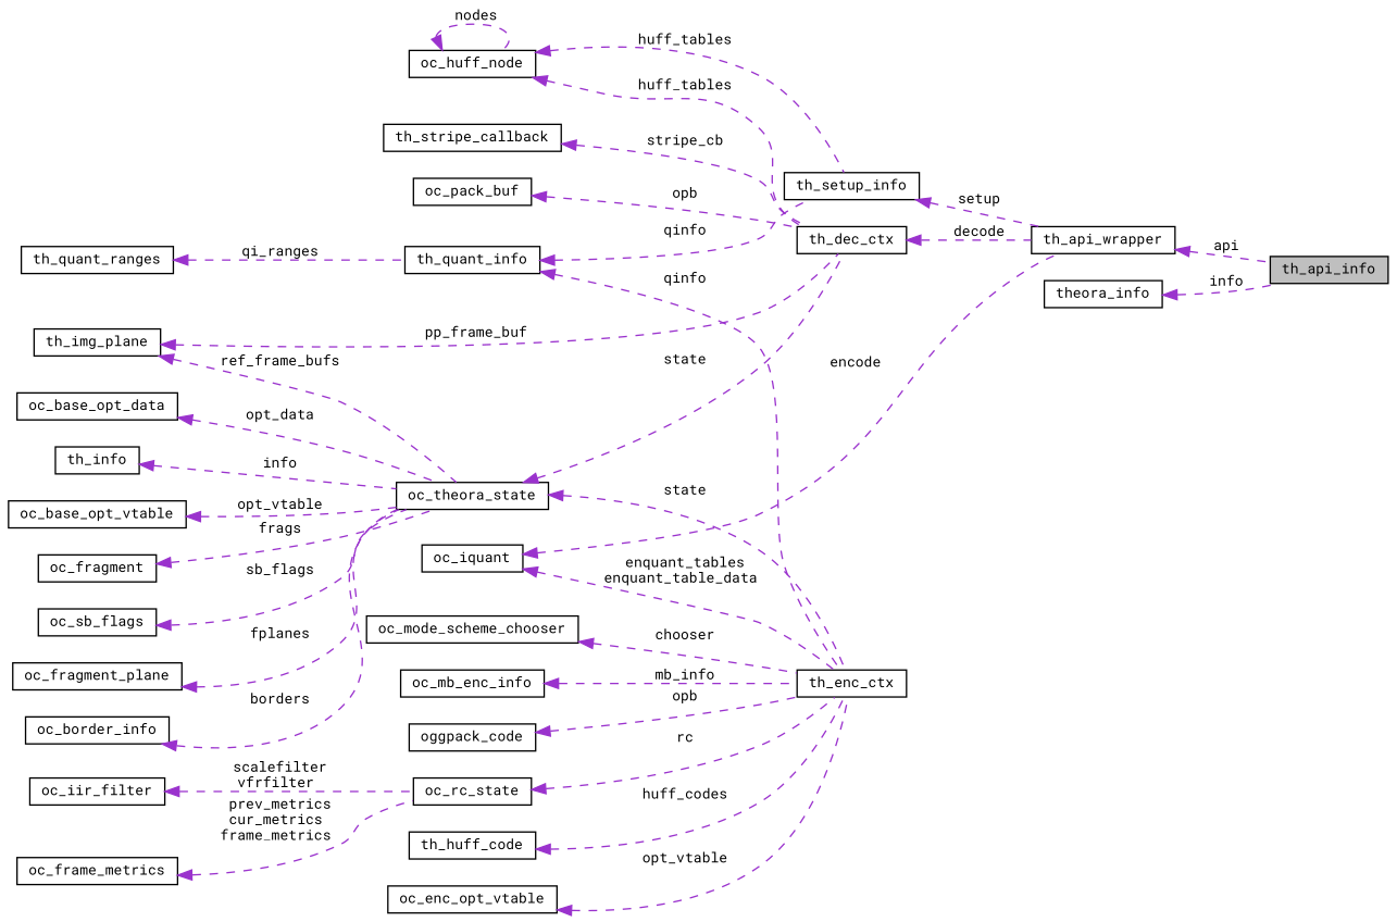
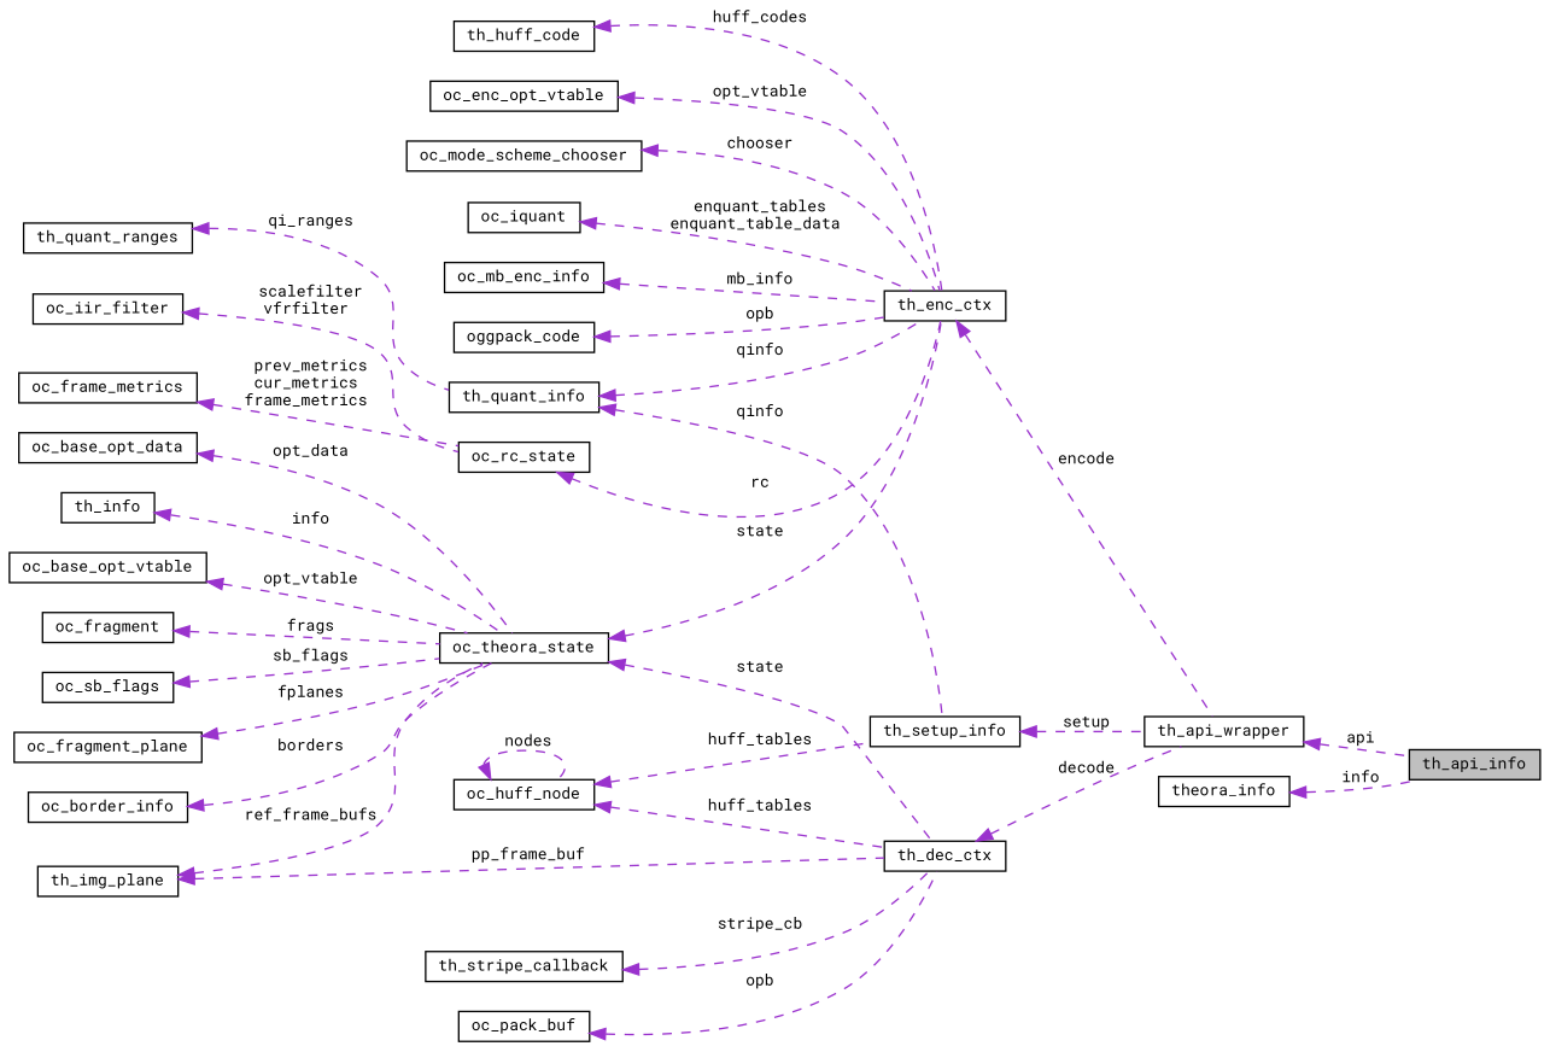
  digraph {
    fontname="Roboto Mono"
    rankdir=LR
    node [color=black fillcolor=white fontname="Roboto Mono" fontsize=10 shape=record style=filled]
    edge [color=darkorchid3 dir=back fontname="Roboto Mono" fontsize=10 labelfontname=Helvetica labelfontsize=10 style=dashed]
    n1 [fillcolor=grey75 fontcolor=black height=0.2 label=th_api_info width=0.4]
    n2 [height=0.2 label=th_api_wrapper width=0.4]
    n3 [height=0.2 label=th_enc_ctx width=0.4]
    n4 [height=0.2 label=th_quant_info width=0.4]
    n5 [height=0.2 label=th_setup_info width=0.4]
    n6 [height=0.2 label=th_quant_ranges width=0.4]
    n7 [height=0.2 label=oc_rc_state width=0.4]
    n8 [height=0.2 label=oc_iir_filter width=0.4]
    n9 [height=0.2 label=oc_frame_metrics width=0.4]
    n10 [height=0.2 label=th_huff_code width=0.4]
    n11 [height=0.2 label=oc_enc_opt_vtable width=0.4]
    n12 [height=0.2 label=oc_mode_scheme_chooser width=0.4]
    n13 [height=0.2 label=oc_theora_state width=0.4]
    n14 [height=0.2 label=th_dec_ctx width=0.4]
    n15 [height=0.2 label=oc_fragment width=0.4]
    n16 [height=0.2 label=oc_sb_flags width=0.4]
    n17 [height=0.2 label=oc_fragment_plane width=0.4]
    n18 [height=0.2 label=oc_border_info width=0.4]
    n19 [height=0.2 label=oc_base_opt_data width=0.4]
    n20 [height=0.2 label=th_info width=0.4]
    n21 [height=0.2 label=th_img_plane width=0.4]
    n22 [height=0.2 label=oc_base_opt_vtable width=0.4]
    n23 [height=0.2 label=oc_iquant width=0.4]
    n24 [height=0.2 label=oc_mb_enc_info width=0.4]
    n25 [height=0.2 label=oggpack_code width=0.4]
    n26 [height=0.2 label=oc_huff_node width=0.4]
    n27 [height=0.2 label=th_stripe_callback width=0.4]
    n28 [height=0.2 label=oc_pack_buf width=0.4]
    n29 [height=0.2 label=theora_info width=0.4]
    n2 -> n1 [label=" api"]
-   n23 -> n2 [label=" encode"]
+   n3 -> n2 [label=" encode"]
    n4 -> n3 [label=" qinfo"]
    n4 -> n5 [label=" qinfo"]
    n5 -> n2 [label=" setup"]
    n6 -> n4 [label=" qi_ranges"]
    n7 -> n3 [label=" rc"]
    n8 -> n7 [label=" scalefilter\nvfrfilter"]
    n9 -> n7 [label=" prev_metrics\ncur_metrics\nframe_metrics"]
    n10 -> n3 [label=" huff_codes"]
    n11 -> n3 [label=" opt_vtable"]
    n12 -> n3 [label=" chooser"]
    n13 -> n3 [label=" state"]
    n13 -> n14 [label=" state"]
    n14 -> n2 [label=" decode"]
    n15 -> n13 [label=" frags"]
    n16 -> n13 [label=" sb_flags"]
    n17 -> n13 [label=" fplanes"]
    n18 -> n13 [label=" borders"]
    n19 -> n13 [label=" opt_data"]
    n20 -> n13 [label=" info"]
    n21 -> n13 [label=" ref_frame_bufs"]
    n21 -> n14 [label=" pp_frame_buf"]
    n22 -> n13 [label=" opt_vtable"]
    n23 -> n3 [label=" enquant_tables\nenquant_table_data"]
    n24 -> n3 [label=" mb_info"]
    n25 -> n3 [label=" opb"]
    n26 -> n5 [label=" huff_tables"]
    n26 -> n14 [label=" huff_tables"]
    n26 -> n26 [label=" nodes"]
    n27 -> n14 [label=" stripe_cb"]
    n28 -> n14 [label=" opb"]
    n29 -> n1 [label=" info"]
  }
